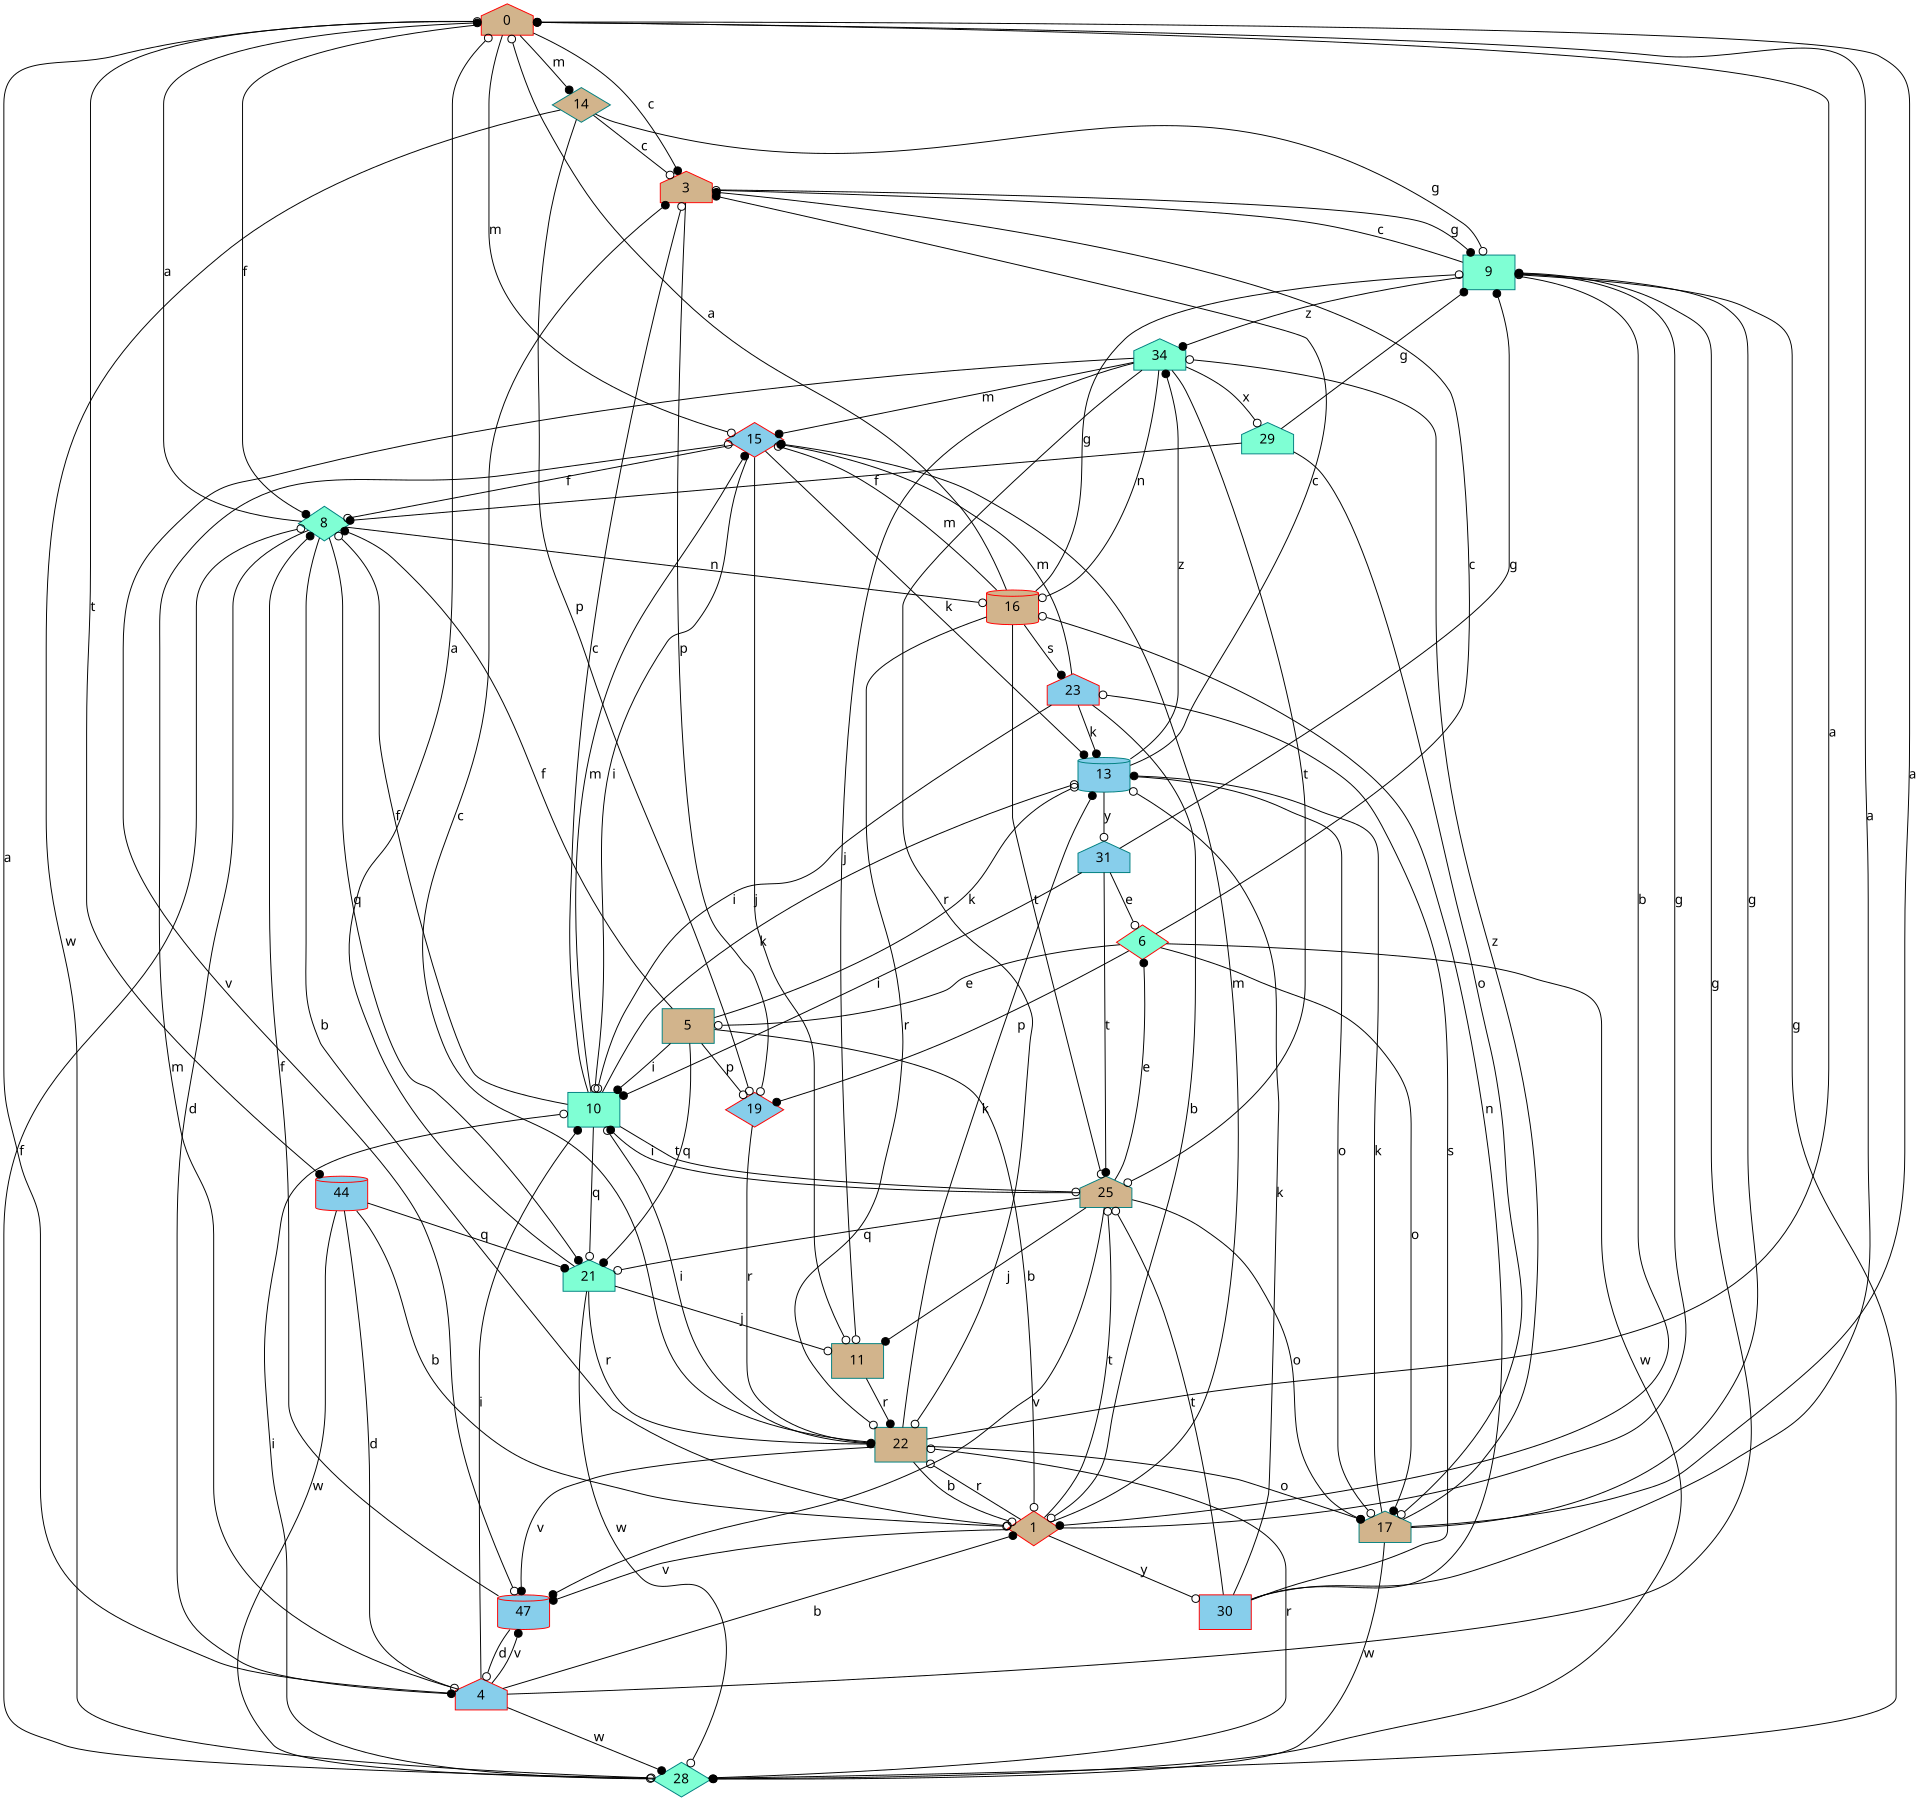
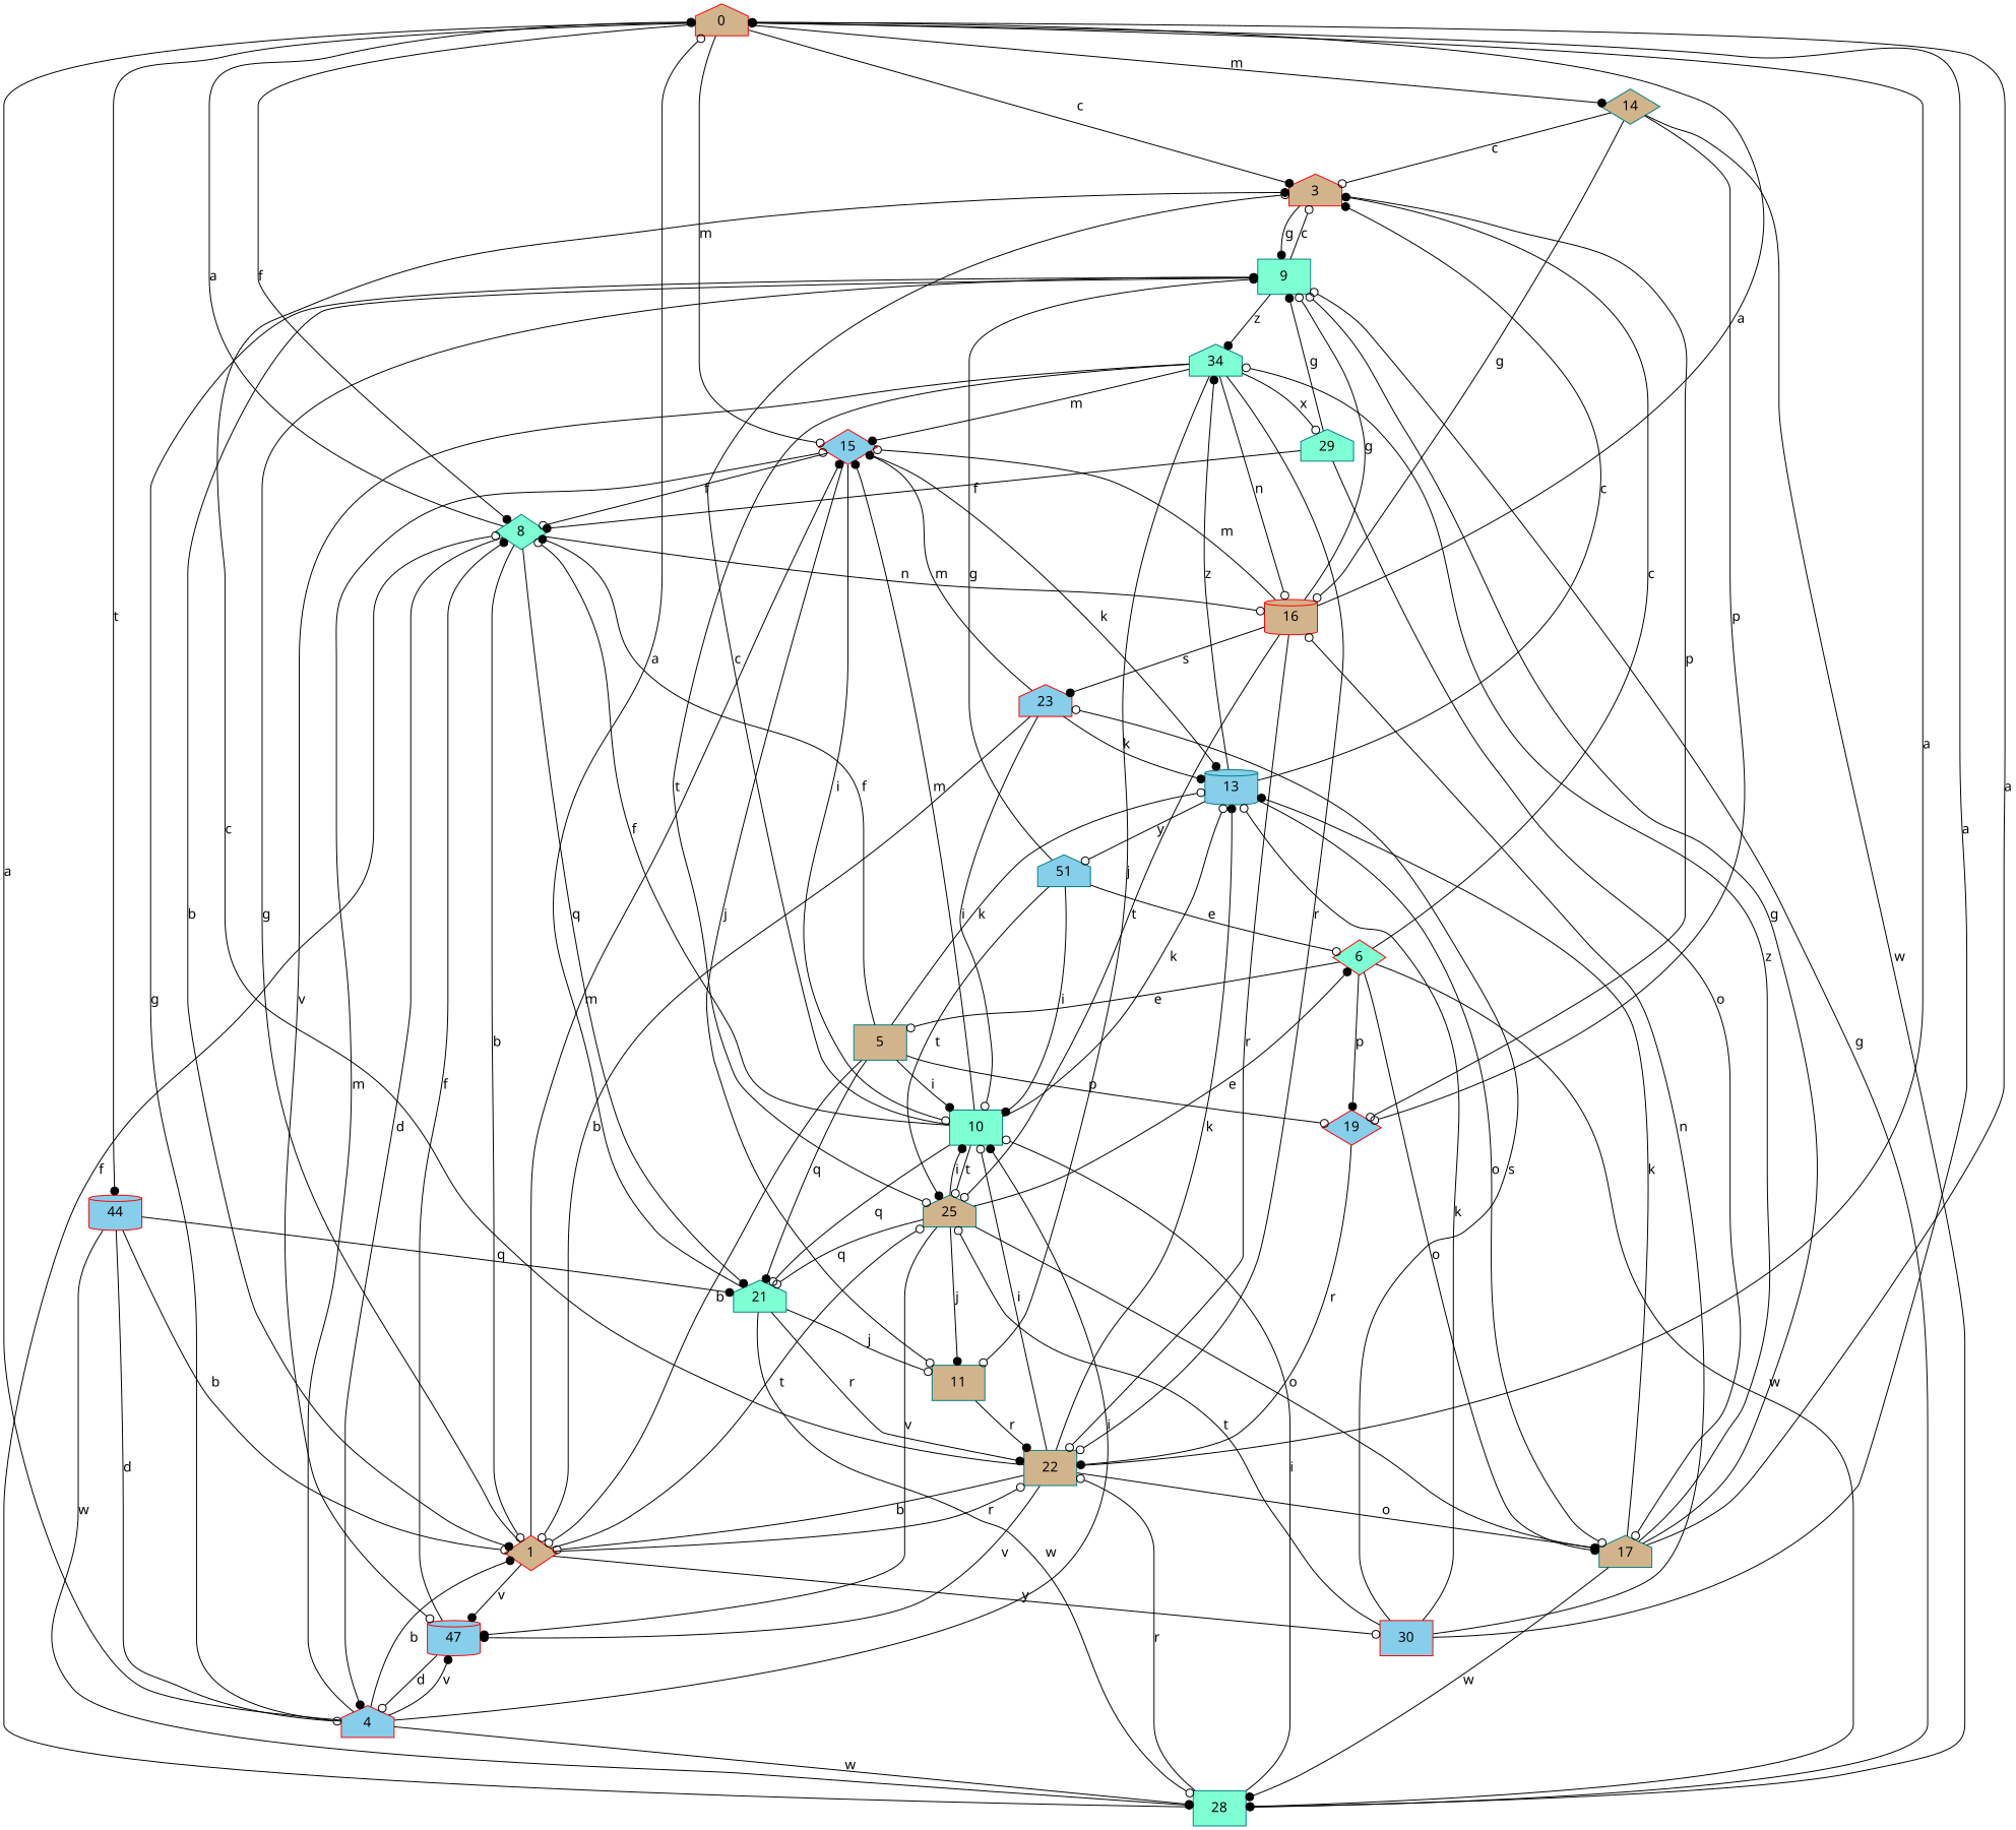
  strict digraph {
    fontname="Noto Sans"
    node [color=teal fillcolor=tan fontname="Noto Sans" shape=house style=filled]
    edge [arrowhead=odot fontname="Noto Sans"]
    0 [color=red]
    3 [color=red]
    8 [fillcolor=aquamarine shape=diamond]
    14 [shape=diamond]
    15 [color=red fillcolor=skyblue shape=diamond]
    n6 [color=red fillcolor=skyblue label=44 shape=cylinder]
    9 [fillcolor=aquamarine shape=box]
    19 [color=red fillcolor=skyblue shape=diamond]
    1 [color=red shape=diamond]
    4 [color=red fillcolor=skyblue]
    21 [fillcolor=aquamarine]
    16 [color=red shape=cylinder]
-   28 [fillcolor=aquamarine shape=diamond]
+   28 [fillcolor=aquamarine shape=box]
    10 [fillcolor=aquamarine shape=box]
    13 [fillcolor=skyblue shape=cylinder]
    11 [shape=box]
    22 [shape=box]
    25
    n19 [color=red fillcolor=skyblue label=47 shape=cylinder]
    30 [color=red fillcolor=skyblue shape=box]
    34 [fillcolor=aquamarine]
    17
    6 [color=red fillcolor=aquamarine shape=diamond]
    23 [color=red fillcolor=skyblue]
    5 [shape=box]
-   31 [fillcolor=skyblue]
+   31 [fillcolor=skyblue label=51]
    29 [fillcolor=aquamarine]
    0 -> 3 [arrowhead=dot label=c]
    0 -> 8 [arrowhead=dot label=f]
    0 -> 14 [arrowhead=dot label=m]
    0 -> 15 [label=m]
    0 -> n6 [arrowhead=dot label=t]
    3 -> 9 [arrowhead=dot label=g]
    3 -> 19 [label=p]
    8 -> 0 [arrowhead=dot label=a]
    8 -> 1 [label=b]
    8 -> 4 [arrowhead=dot label=d]
    8 -> 21 [arrowhead=dot label=q]
    8 -> 16 [label=n]
    14 -> 3 [label=c]
-   14 -> 9 [label=g]
+   14 -> 16 [label=g]
    14 -> 19 [label=p]
    14 -> 28 [label=w]
    15 -> 8 [label=f]
    15 -> 10 [label=i]
    15 -> 13 [arrowhead=dot label=k]
    15 -> 11 [label=j]
    n6 -> 1 [label=b]
    n6 -> 4 [label=d]
    n6 -> 21 [arrowhead=dot label=q]
    n6 -> 28 [label=w]
    9 -> 3 [label=c]
    9 -> 1 [arrowhead=dot label=b]
    9 -> 34 [arrowhead=dot label=z]
    19 -> 22 [arrowhead=dot label=r]
    1 -> 15 [arrowhead=dot label=m]
    1 -> 9 [arrowhead=dot label=g]
    1 -> 22 [label=r]
    1 -> 25 [label=t]
    1 -> n19 [arrowhead=dot label=v]
    1 -> 30 [label=y]
    4 -> 0 [label=a]
    4 -> 15 [label=m]
    4 -> 9 [label=g]
    4 -> 1 [arrowhead=dot label=b]
    4 -> 28 [arrowhead=dot label=w]
    4 -> 10 [arrowhead=dot label=i]
    4 -> n19 [arrowhead=dot label=v]
    21 -> 0 [label=a]
    21 -> 28 [label=w]
    21 -> 11 [label=j]
    21 -> 22 [arrowhead=dot label=r]
    16 -> 0 [label=a]
    16 -> 15 [label=m]
    16 -> 9 [label=g]
    16 -> 22 [label=r]
    16 -> 25 [label=t]
    16 -> 23 [arrowhead=dot label=s]
    28 -> 8 [label=f]
    28 -> 9 [label=g]
    28 -> 10 [label=i]
    28 -> 22 [label=r]
    10 -> 3 [label=c]
    10 -> 8 [label=f]
    10 -> 15 [arrowhead=dot label=m]
    10 -> 21 [label=q]
    10 -> 13 [label=k]
    10 -> 25 [label=t]
    13 -> 3 [arrowhead=dot label=c]
    13 -> 34 [arrowhead=dot label=z]
    13 -> 17 [label=o]
    13 -> 31 [label=y]
    11 -> 22 [arrowhead=dot label=r]
    22 -> 0 [arrowhead=dot label=a]
    22 -> 3 [arrowhead=dot label=c]
    22 -> 1 [label=b]
    22 -> 10 [label=i]
    22 -> 13 [arrowhead=dot label=k]
    22 -> n19 [arrowhead=dot label=v]
    22 -> 17 [label=o]
    25 -> 21 [label=q]
    25 -> 10 [arrowhead=dot label=i]
    25 -> 11 [arrowhead=dot label=j]
    25 -> n19 [arrowhead=dot label=v]
    25 -> 17 [arrowhead=dot label=o]
    25 -> 6 [arrowhead=dot label=e]
    n19 -> 8 [arrowhead=dot label=f]
    n19 -> 4 [label=d]
    30 -> 0 [arrowhead=dot label=a]
    30 -> 16 [label=n]
    30 -> 13 [label=k]
    30 -> 25 [label=t]
    30 -> 23 [label=s]
    34 -> 15 [arrowhead=dot label=m]
    34 -> 16 [label=n]
    34 -> 11 [label=j]
    34 -> 22 [label=r]
    34 -> 25 [label=t]
    34 -> n19 [label=v]
    34 -> 29 [label=x]
    17 -> 0 [arrowhead=dot label=a]
    17 -> 9 [label=g]
    17 -> 28 [arrowhead=dot label=w]
    17 -> 13 [arrowhead=dot label=k]
    17 -> 34 [label=z]
    6 -> 3 [arrowhead=dot label=c]
    6 -> 19 [arrowhead=dot label=p]
    6 -> 28 [arrowhead=dot label=w]
    6 -> 17 [arrowhead=dot label=o]
    6 -> 5 [label=e]
    23 -> 15 [arrowhead=dot label=m]
    23 -> 1 [label=b]
    23 -> 10 [label=i]
    23 -> 13 [arrowhead=dot label=k]
    5 -> 8 [arrowhead=dot label=f]
    5 -> 19 [label=p]
    5 -> 1 [label=b]
    5 -> 21 [arrowhead=dot label=q]
    5 -> 10 [arrowhead=dot label=i]
    5 -> 13 [label=k]
    31 -> 9 [arrowhead=dot label=g]
    31 -> 10 [arrowhead=dot label=i]
    31 -> 25 [arrowhead=dot label=t]
    31 -> 6 [label=e]
    29 -> 8 [arrowhead=dot label=f]
    29 -> 9 [arrowhead=dot label=g]
    29 -> 17 [label=o]
  }
